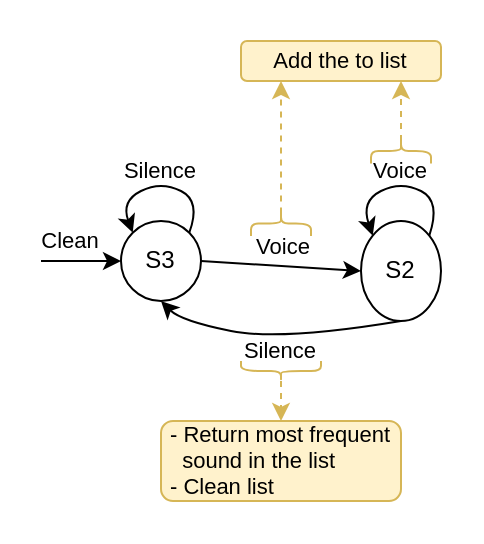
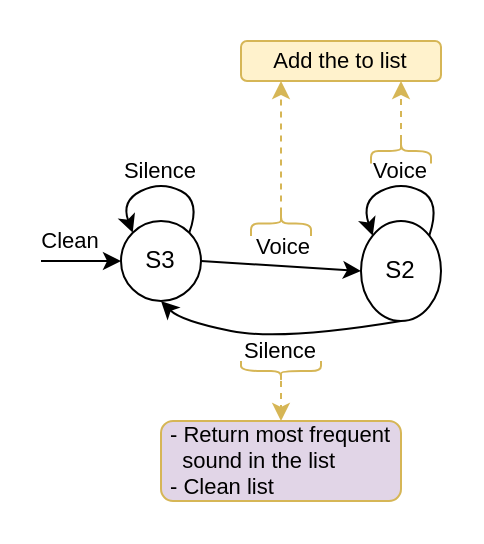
  <mxCell id="0" />
  <mxCell id="1" parent="0" />
  <mxCell id="2" value="S3" style="ellipse;whiteSpace=wrap;html=1;" vertex="1" parent="1"><mxGeometry x="60" y="110" width="40" height="40" as="geometry" /></mxCell>
  <mxCell id="3" value="S2" style="ellipse;whiteSpace=wrap;html=1;" vertex="1" parent="1"><mxGeometry x="180" y="110" width="40" height="50" as="geometry" /></mxCell>
  <mxCell id="4" value="Voice" style="endArrow=classic;html=1;exitX=1;exitY=0.5;exitDx=0;exitDy=0;entryX=0;entryY=0.5;entryDx=0;entryDy=0;labelBackgroundColor=none;" edge="1" parent="1" source="2" target="3"><mxGeometry y="10" width="50" height="50" relative="1" as="geometry"><mxPoint x="110" y="180" as="sourcePoint" /><mxPoint x="160" y="130" as="targetPoint" /><mxPoint as="offset" /></mxGeometry></mxCell>
  <mxCell id="5" value="" style="endArrow=classic;html=1;entryX=0;entryY=0.5;entryDx=0;entryDy=0;" edge="1" parent="1" target="2"><mxGeometry y="10" width="50" height="50" relative="1" as="geometry"><mxPoint x="20" y="130" as="sourcePoint" /><mxPoint x="70" y="150" as="targetPoint" /><mxPoint as="offset" /></mxGeometry></mxCell>
  <mxCell id="6" value="" style="endArrow=classic;html=1;exitX=1;exitY=0;exitDx=0;exitDy=0;entryX=0;entryY=0;entryDx=0;entryDy=0;curved=1;labelBackgroundColor=none;" edge="1" parent="1" source="2" target="2"><mxGeometry y="-10" width="50" height="50" relative="1" as="geometry"><mxPoint x="100" y="120" as="sourcePoint" /><mxPoint x="150" y="70" as="targetPoint" /><Array as="points"><mxPoint x="100" y="100" /><mxPoint x="80" y="90" /><mxPoint x="60" y="100" /></Array><mxPoint x="4" y="-1" as="offset" /></mxGeometry></mxCell>
  <mxCell id="7" value="" style="endArrow=classic;html=1;exitX=1;exitY=0;exitDx=0;exitDy=0;entryX=0;entryY=0;entryDx=0;entryDy=0;curved=1;" edge="1" parent="1" source="3" target="3"><mxGeometry width="50" height="50" relative="1" as="geometry"><mxPoint x="200" y="130" as="sourcePoint" /><mxPoint x="250" y="80" as="targetPoint" /><Array as="points"><mxPoint x="220" y="100" /><mxPoint x="200" y="90" /><mxPoint x="180" y="100" /></Array></mxGeometry></mxCell>
  <mxCell id="8" value="" style="endArrow=classic;html=1;exitX=0.5;exitY=1;exitDx=0;exitDy=0;entryX=0.5;entryY=1;entryDx=0;entryDy=0;curved=1;labelBackgroundColor=none;" edge="1" parent="1" source="3" target="2"><mxGeometry x="-0.273" y="-7" width="50" height="50" relative="1" as="geometry"><mxPoint x="130" y="210" as="sourcePoint" /><mxPoint x="180" y="160" as="targetPoint" /><Array as="points"><mxPoint x="200" y="160" /><mxPoint x="140" y="170" /><mxPoint x="90" y="160" /></Array><mxPoint as="offset" /></mxGeometry></mxCell>
  <mxCell id="9" value="Silence" style="text;html=1;strokeColor=none;fillColor=none;align=center;verticalAlign=middle;whiteSpace=wrap;rounded=0;labelBackgroundColor=none;fontSize=11;" vertex="1" parent="1"><mxGeometry x="60" y="80" width="40" height="10" as="geometry" /></mxCell>
  <mxCell id="10" value="Voice" style="text;html=1;strokeColor=none;fillColor=none;align=center;verticalAlign=middle;whiteSpace=wrap;rounded=0;labelBackgroundColor=none;fontSize=11;" vertex="1" parent="1"><mxGeometry x="180" y="80" width="40" height="10" as="geometry" /></mxCell>
  <mxCell id="11" value="Clean" style="text;html=1;strokeColor=none;fillColor=none;align=center;verticalAlign=middle;whiteSpace=wrap;rounded=0;labelBackgroundColor=none;fontSize=11;" vertex="1" parent="1"><mxGeometry x="20" y="110" width="30" height="20" as="geometry" /></mxCell>
  <mxCell id="12" value="" style="endArrow=classic;html=1;labelBackgroundColor=none;fontSize=11;dashed=1;fillColor=#fff2cc;strokeColor=#d6b656;exitX=0.1;exitY=0.5;exitDx=0;exitDy=0;exitPerimeter=0;" edge="1" parent="1" source="18"><mxGeometry width="50" height="50" relative="1" as="geometry"><mxPoint x="140" y="100" as="sourcePoint" /><mxPoint x="140" y="40" as="targetPoint" /></mxGeometry></mxCell>
  <mxCell id="13" value="" style="endArrow=classic;html=1;labelBackgroundColor=none;fontSize=11;dashed=1;fillColor=#fff2cc;strokeColor=#d6b656;" edge="1" parent="1"><mxGeometry width="50" height="50" relative="1" as="geometry"><mxPoint x="200" y="70" as="sourcePoint" /><mxPoint x="200" y="40" as="targetPoint" /></mxGeometry></mxCell>
  <mxCell id="14" value="Add the to list" style="rounded=1;whiteSpace=wrap;html=1;labelBackgroundColor=none;fontSize=11;fillColor=#fff2cc;strokeColor=#d6b656;" vertex="1" parent="1"><mxGeometry x="120" y="20" width="100" height="20" as="geometry" /></mxCell>
- <mxCell id="15" value="&lt;div style=&quot;text-align: justify&quot;&gt;&lt;span&gt;- Return most frequent&lt;/span&gt;&lt;/div&gt;&lt;span&gt;&lt;div style=&quot;text-align: justify&quot;&gt;&lt;span&gt;&amp;nbsp; sound&amp;nbsp;&lt;/span&gt;&lt;span&gt;in the list&lt;/span&gt;&lt;/div&gt;&lt;/span&gt;&lt;div style=&quot;text-align: justify&quot;&gt;- Clean list&lt;/div&gt;" style="rounded=1;whiteSpace=wrap;html=1;labelBackgroundColor=none;fontSize=11;fillColor=#fff2cc;strokeColor=#d6b656;" vertex="1" parent="1"><mxGeometry x="80" y="210" width="120" height="40" as="geometry" /></mxCell>
+ <mxCell id="15" value="&lt;div style=&quot;text-align: justify&quot;&gt;&lt;span&gt;- Return most frequent&lt;/span&gt;&lt;/div&gt;&lt;span&gt;&lt;div style=&quot;text-align: justify&quot;&gt;&lt;span&gt;&amp;nbsp; sound&amp;nbsp;&lt;/span&gt;&lt;span&gt;in the list&lt;/span&gt;&lt;/div&gt;&lt;/span&gt;&lt;div style=&quot;text-align: justify&quot;&gt;- Clean list&lt;/div&gt;" style="rounded=1;whiteSpace=wrap;html=1;labelBackgroundColor=none;fontSize=11;fillColor=#e1d5e7;strokeColor=#d6b656;" vertex="1" parent="1"><mxGeometry x="80" y="210" width="120" height="40" as="geometry" /></mxCell>
  <mxCell id="16" value="" style="endArrow=classic;html=1;dashed=1;labelBackgroundColor=none;fontSize=11;fillColor=#fff2cc;strokeColor=#d6b656;" edge="1" parent="1"><mxGeometry width="50" height="50" relative="1" as="geometry"><mxPoint x="140" y="190" as="sourcePoint" /><mxPoint x="140" y="210" as="targetPoint" /></mxGeometry></mxCell>
  <mxCell id="17" value="" style="shape=curlyBracket;whiteSpace=wrap;html=1;rounded=1;labelBackgroundColor=none;fontSize=11;rotation=90;fillColor=#fff2cc;strokeColor=#d6b656;" vertex="1" parent="1"><mxGeometry x="193.75" y="60" width="12.5" height="30" as="geometry" /></mxCell>
  <mxCell id="18" value="" style="shape=curlyBracket;whiteSpace=wrap;html=1;rounded=1;labelBackgroundColor=none;fontSize=11;rotation=90;fillColor=#fff2cc;strokeColor=#d6b656;" vertex="1" parent="1"><mxGeometry x="133.75" y="96.25" width="12.5" height="30" as="geometry" /></mxCell>
  <mxCell id="19" value="Silence" style="text;html=1;strokeColor=none;fillColor=none;align=center;verticalAlign=middle;whiteSpace=wrap;rounded=0;labelBackgroundColor=none;fontSize=11;" vertex="1" parent="1"><mxGeometry x="120" y="170" width="40" height="10" as="geometry" /></mxCell>
  <mxCell id="20" value="" style="shape=curlyBracket;whiteSpace=wrap;html=1;rounded=1;labelBackgroundColor=none;fontSize=11;rotation=-90;fillColor=#fff2cc;strokeColor=#d6b656;" vertex="1" parent="1"><mxGeometry x="135" y="165" width="10" height="40" as="geometry" /></mxCell>
